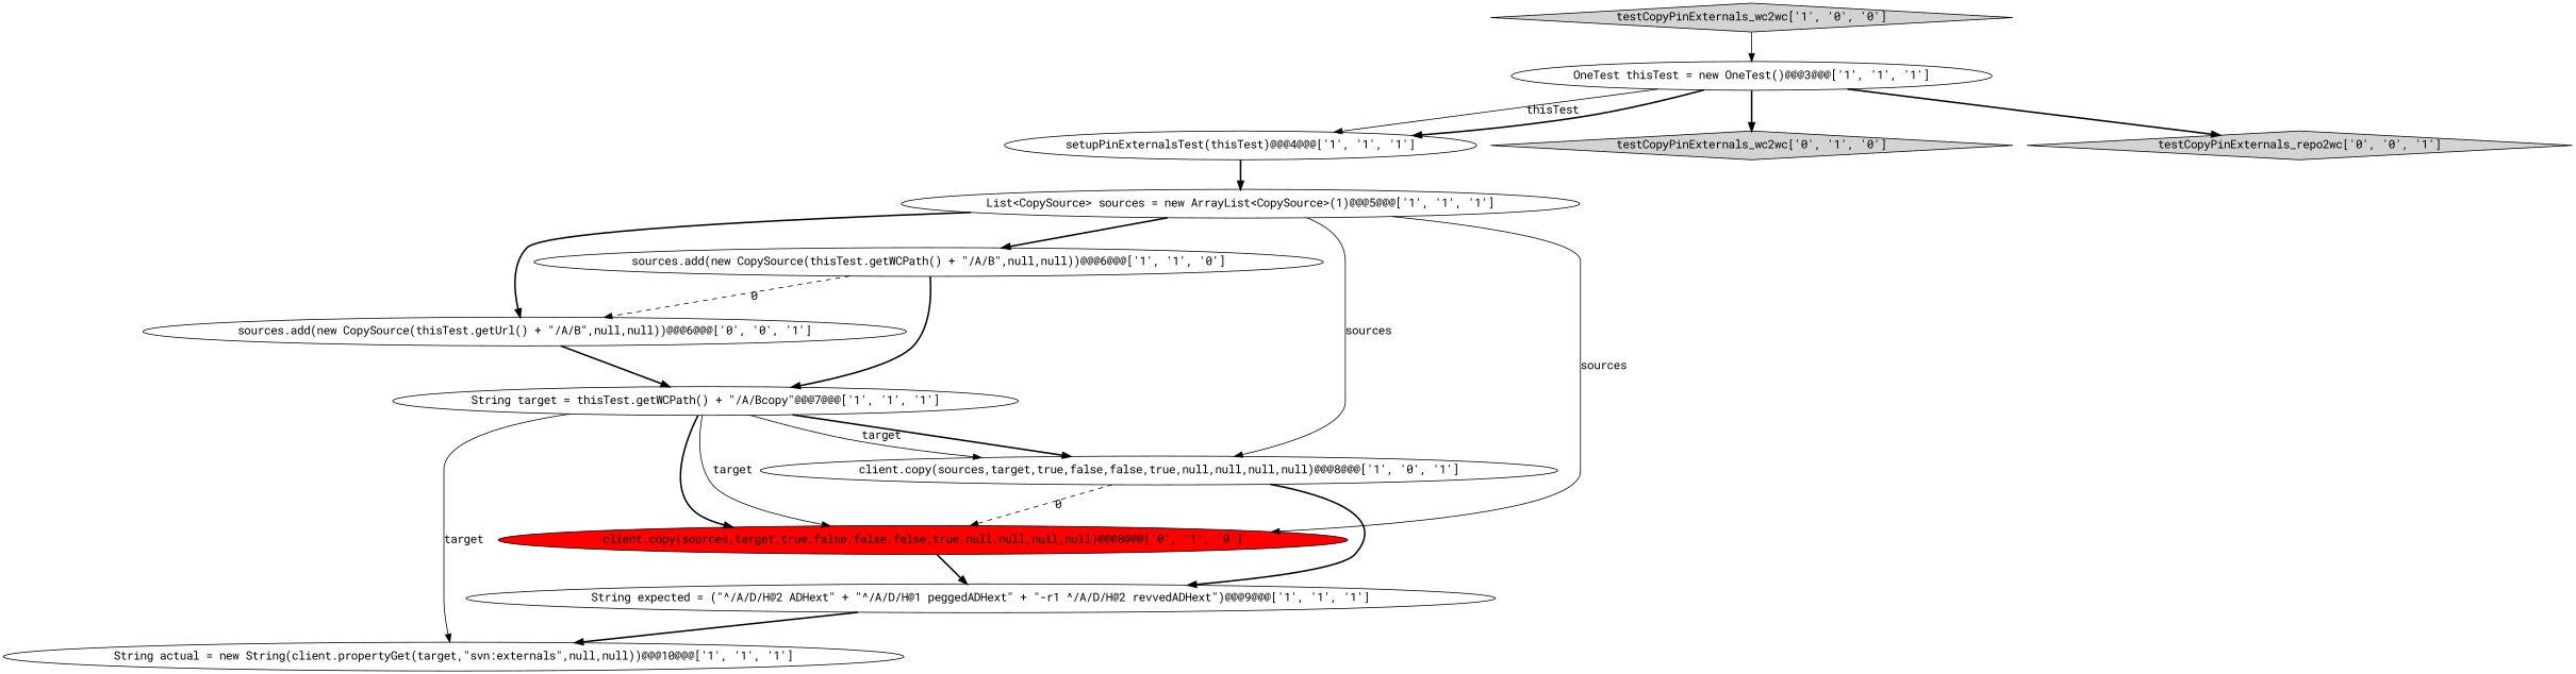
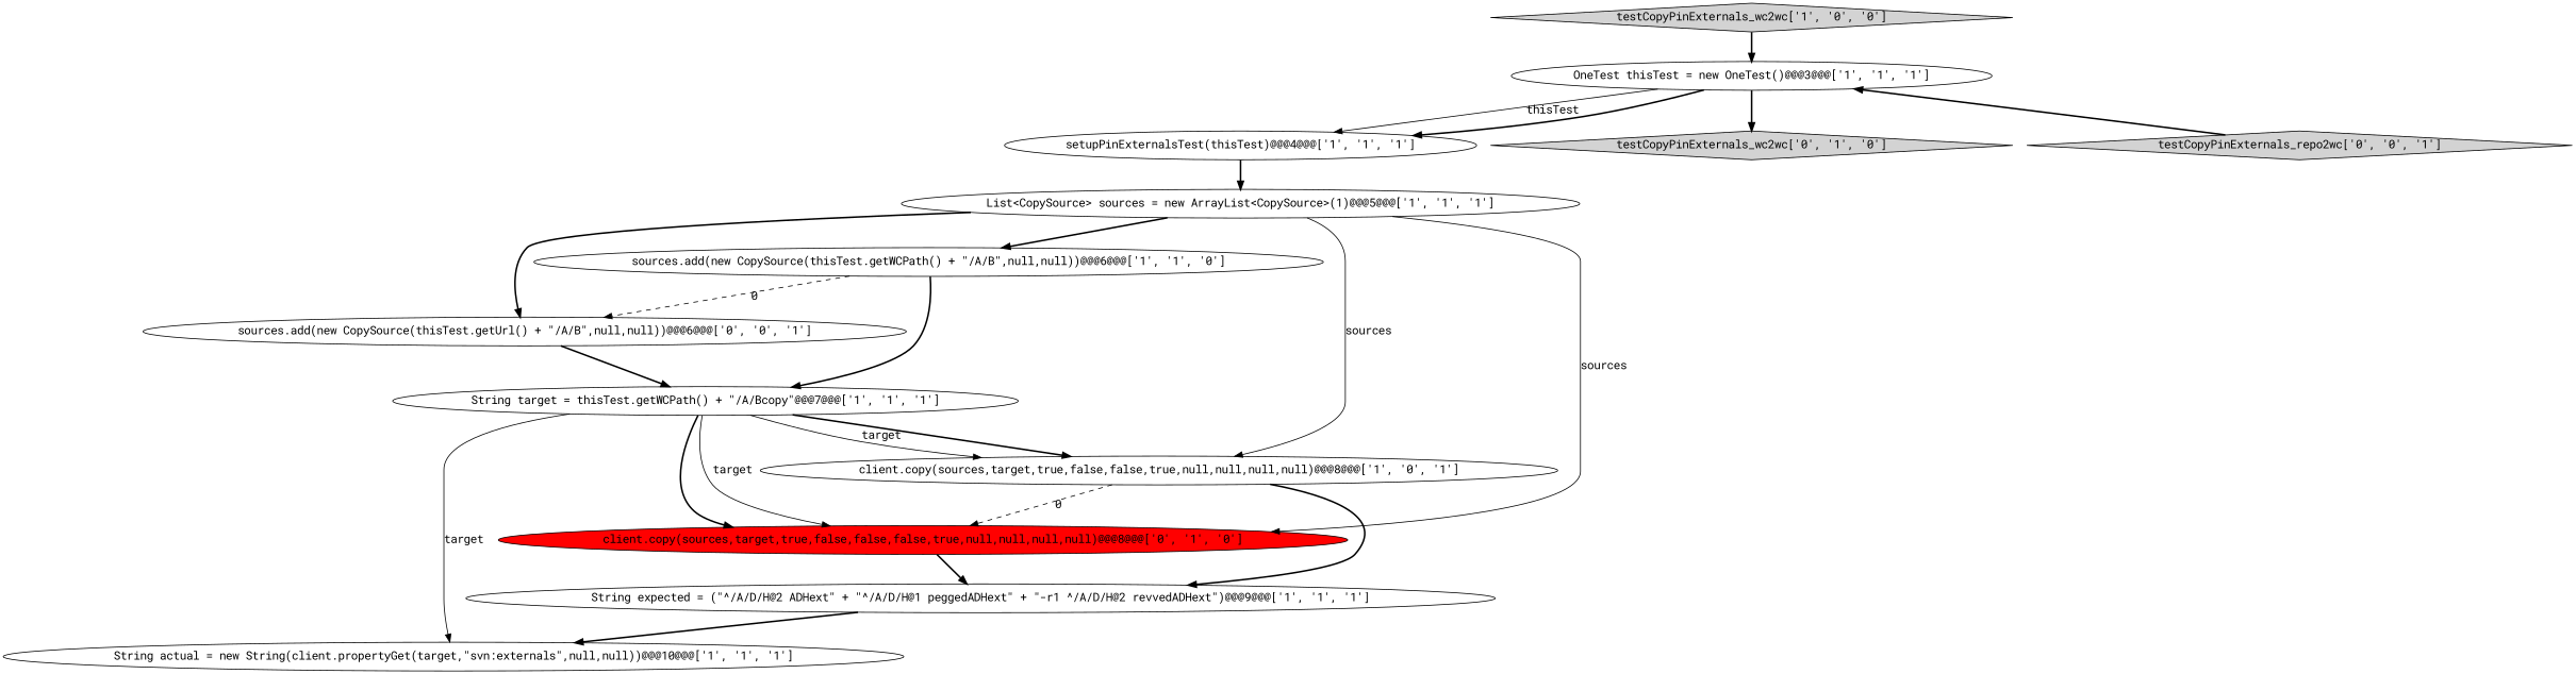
  digraph {
    fontname="Roboto Mono"
    node [fillcolor=white fontname="Roboto Mono" shape=ellipse style=filled]
    edge [fontname="Roboto Mono" style=bold]
    n1 [label="String actual = new String(client.propertyGet(target,\"svn:externals\",null,null))@@@10@@@['1', '1', '1']"]
    n2 [fillcolor=lightgray label="testCopyPinExternals_wc2wc['1', '0', '0']" shape=diamond]
    n3 [label="OneTest thisTest = new OneTest()@@@3@@@['1', '1', '1']"]
    n4 [label="setupPinExternalsTest(thisTest)@@@4@@@['1', '1', '1']"]
    n5 [fillcolor=lightgray label="testCopyPinExternals_wc2wc['0', '1', '0']" shape=diamond]
    n6 [label="List<CopySource> sources = new ArrayList<CopySource>(1)@@@5@@@['1', '1', '1']"]
    n7 [label="sources.add(new CopySource(thisTest.getUrl() + \"/A/B\",null,null))@@@6@@@['0', '0', '1']"]
    n8 [label="client.copy(sources,target,true,false,false,true,null,null,null,null)@@@8@@@['1', '0', '1']"]
    n9 [fillcolor=red label="client.copy(sources,target,true,false,false,false,true,null,null,null,null)@@@8@@@['0', '1', '0']"]
    n10 [label="sources.add(new CopySource(thisTest.getWCPath() + \"/A/B\",null,null))@@@6@@@['1', '1', '0']"]
    n11 [fillcolor=lightgray label="testCopyPinExternals_repo2wc['0', '0', '1']" shape=diamond]
    n12 [label="String target = thisTest.getWCPath() + \"/A/Bcopy\"@@@7@@@['1', '1', '1']"]
    n13 [label="String expected = (\"^/A/D/H@2 ADHext\" + \"^/A/D/H@1 peggedADHext\" + \"-r1 ^/A/D/H@2 revvedADHext\")@@@9@@@['1', '1', '1']"]
-   n2 -> n3 [style=solid]
+   n2 -> n3
    n3 -> n4 [label=thisTest style=solid]
    n3 -> n4
    n3 -> n5
    n4 -> n6
    n6 -> n7
    n6 -> n8 [label=sources style=solid]
    n6 -> n9 [label=sources style=solid]
    n6 -> n10
    n7 -> n12
    n8 -> n9 [label=0 style=dashed]
    n8 -> n13
    n9 -> n13
    n10 -> n7 [label=0 style=dashed]
    n10 -> n12
-   n3 -> n11
+   n11 -> n3
    n12 -> n1 [label=target style=solid]
    n12 -> n8
    n12 -> n8 [label=target style=solid]
    n12 -> n9
    n12 -> n9 [label=target style=solid]
    n13 -> n1
  }
